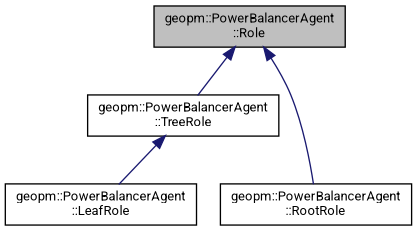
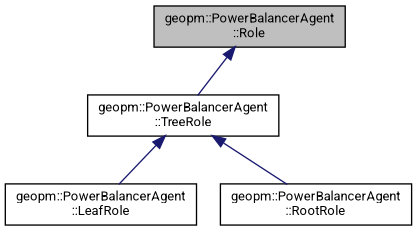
  digraph {
    fontname=Roboto
    node [color=black fillcolor=white fontname=Roboto fontsize=10 shape=record style=filled]
    edge [color=midnightblue dir=back fontname=Roboto fontsize=10 labelfontname=Helvetica labelfontsize=10 style=solid]
    n1 [fillcolor=grey75 fontcolor=black height=0.2 label="geopm::PowerBalancerAgent\l::Role" width=0.4]
    n2 [height=0.2 label="geopm::PowerBalancerAgent\l::TreeRole" width=0.4]
    n3 [height=0.2 label="geopm::PowerBalancerAgent\l::LeafRole" width=0.4]
    n4 [height=0.2 label="geopm::PowerBalancerAgent\l::RootRole" width=0.4]
    n1 -> n2
    n2 -> n3
-   n1 -> n4
+   n2 -> n4
  }
